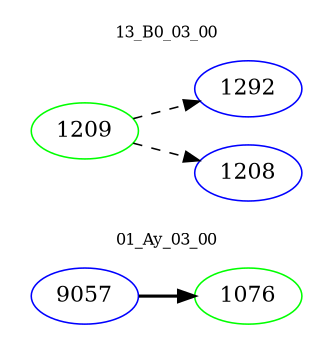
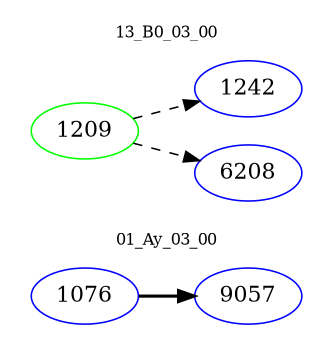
  digraph {
    rankdir=LR
    node [color=blue]
    edge [color=black style=dashed]
-   n1 [color=green label=1076]
+   n1 [label=1076]
    n2 [label=9057]
    n3 [color=green label=1209]
-   n4 [label=1208]
-   n5 [label=1292]
+   n4 [label=6208]
+   n5 [label=1242]
    subgraph cluster_1 {
      color=white
      fontsize=10
      label="01_Ay_03_00"
      n1
      n2
    }
    subgraph cluster_2 {
      color=white
      fontsize=10
      label="13_B0_03_00"
      n3
      n4
      n5
    }
-   n2 -> n1 [style=bold]
+   n1 -> n2 [style=bold]
    n3 -> n4
    n3 -> n5
  }
